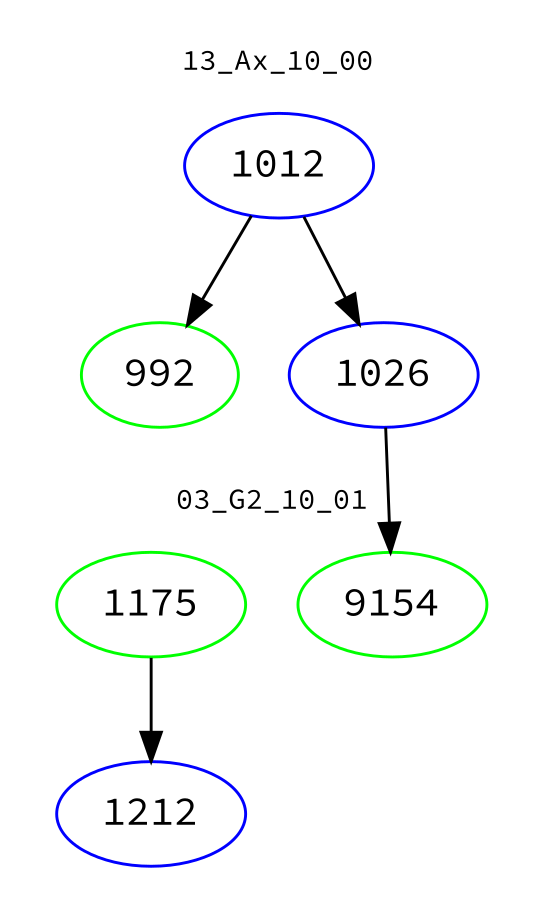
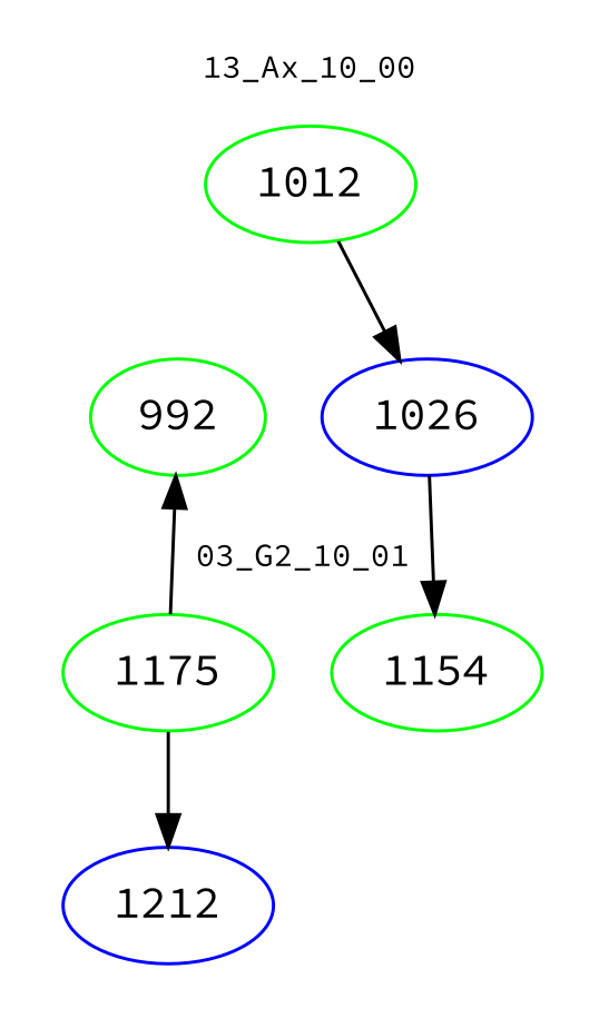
  digraph {
    fontname="Source Code Pro"
    node [color=green fontname="Source Code Pro"]
    edge [color=black fontname="Source Code Pro"]
-   n1 [color=blue label=1012]
+   n1 [label=1012]
    n2 [label=992]
    n3 [color=blue label=1026]
    n4 [label=1175]
-   n5 [label=9154]
+   n5 [label=1154]
    n6 [color=blue label=1212]
    subgraph cluster_1 {
      color=white
      fontsize=10
      label="13_Ax_10_00"
      n1
      n2
      n3
    }
    subgraph cluster_2 {
      color=white
      fontsize=10
      label="03_G2_10_01"
      n4
      n5
      n6
    }
-   n1 -> n2
+   n4 -> n2
    n1 -> n3
    n3 -> n5
    n4 -> n6
  }
